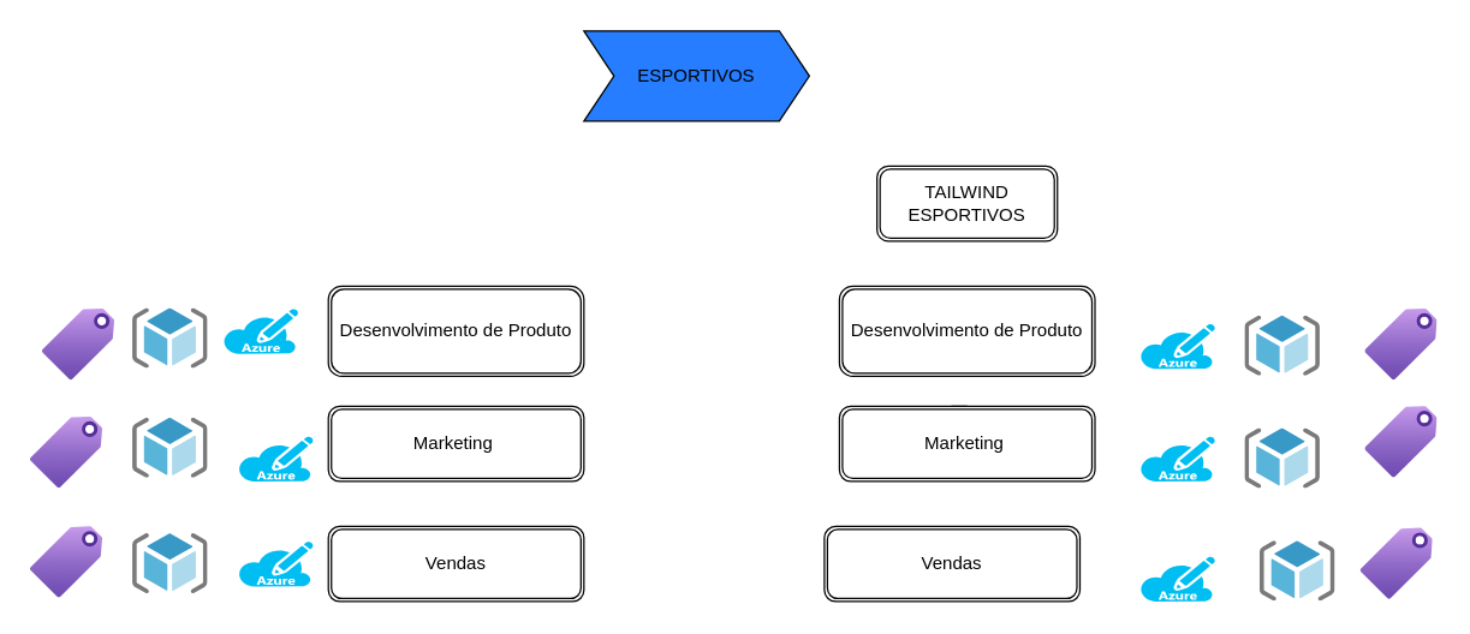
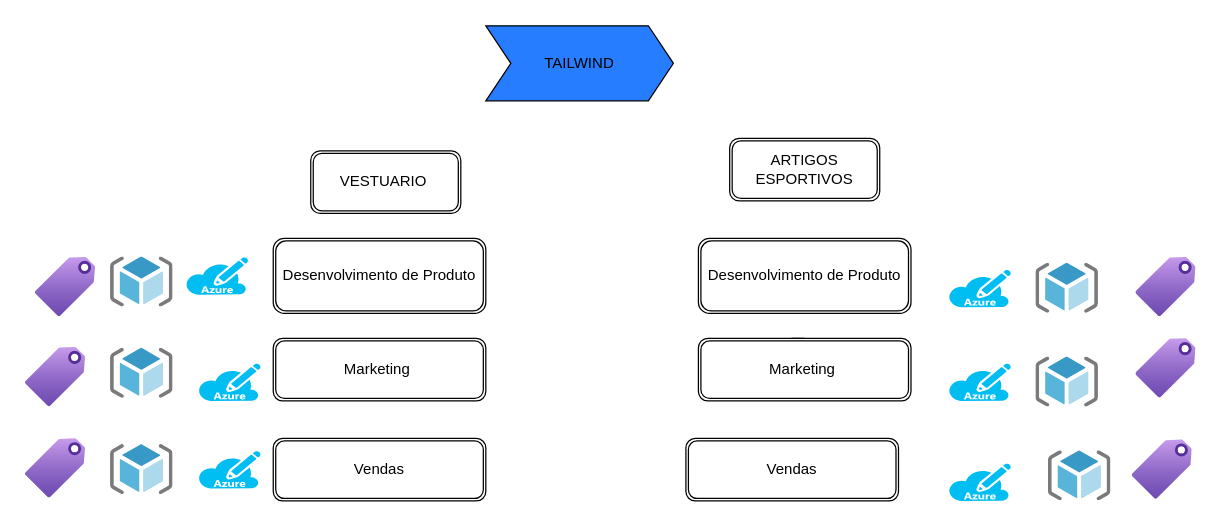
  <mxCell id="0" />
  <mxCell id="1" parent="0" />
  <mxCell id="2" value="" style="verticalLabelPosition=bottom;html=1;verticalAlign=top;align=center;strokeColor=none;fillColor=#00BEF2;shape=mxgraph.azure.azure_subscription;" vertex="1" parent="1"><mxGeometry x="148" y="205" width="50" height="30" as="geometry" /></mxCell>
- <mxCell id="4" value="TAILWIND ESPORTIVOS" style="shape=ext;double=1;rounded=1;whiteSpace=wrap;html=1;" vertex="1" parent="1"><mxGeometry x="583" y="110" width="120" height="50" as="geometry" /></mxCell>
- <mxCell id="5" value="ESPORTIVOS" style="shape=step;perimeter=stepPerimeter;whiteSpace=wrap;html=1;fixedSize=1;fillColor=#267DFF;" vertex="1" parent="1"><mxGeometry x="388" y="20" width="150" height="60" as="geometry" /></mxCell>
+ <mxCell id="3" value="VESTUARIO&lt;span style=&quot;white-space: pre&quot;&gt; &lt;/span&gt;" style="shape=ext;double=1;rounded=1;whiteSpace=wrap;html=1;" vertex="1" parent="1"><mxGeometry x="248" y="120" width="120" height="50" as="geometry" /></mxCell>
+ <mxCell id="4" value="ARTIGOS ESPORTIVOS" style="shape=ext;double=1;rounded=1;whiteSpace=wrap;html=1;" vertex="1" parent="1"><mxGeometry x="583" y="110" width="120" height="50" as="geometry" /></mxCell>
+ <mxCell id="5" value="TAILWIND" style="shape=step;perimeter=stepPerimeter;whiteSpace=wrap;html=1;fixedSize=1;fillColor=#267DFF;" vertex="1" parent="1"><mxGeometry x="388" y="20" width="150" height="60" as="geometry" /></mxCell>
  <mxCell id="6" value="Vendas" style="shape=ext;double=1;rounded=1;whiteSpace=wrap;html=1;" vertex="1" parent="1"><mxGeometry x="218" y="350" width="170" height="50" as="geometry" /></mxCell>
  <mxCell id="7" value="Marketing&amp;nbsp;" style="shape=ext;double=1;rounded=1;whiteSpace=wrap;html=1;" vertex="1" parent="1"><mxGeometry x="218" y="270" width="170" height="50" as="geometry" /></mxCell>
  <mxCell id="8" value="Desenvolvimento de Produto" style="shape=ext;double=1;rounded=1;whiteSpace=wrap;html=1;" vertex="1" parent="1"><mxGeometry x="218" y="190" width="170" height="60" as="geometry" /></mxCell>
  <mxCell id="9" style="edgeStyle=orthogonalEdgeStyle;rounded=0;orthogonalLoop=1;jettySize=auto;html=1;exitX=0.5;exitY=1;exitDx=0;exitDy=0;" edge="1" parent="1" source="8" target="8"><mxGeometry relative="1" as="geometry" /></mxCell>
  <mxCell id="10" value="Desenvolvimento de Produto" style="shape=ext;double=1;rounded=1;whiteSpace=wrap;html=1;" vertex="1" parent="1"><mxGeometry x="558" y="190" width="170" height="60" as="geometry" /></mxCell>
  <mxCell id="11" style="edgeStyle=orthogonalEdgeStyle;rounded=0;orthogonalLoop=1;jettySize=auto;html=1;exitX=0.5;exitY=0;exitDx=0;exitDy=0;" edge="1" parent="1" source="12"><mxGeometry relative="1" as="geometry"><mxPoint x="633" y="300" as="targetPoint" /></mxGeometry></mxCell>
  <mxCell id="12" value="Marketing&amp;nbsp;" style="shape=ext;double=1;rounded=1;whiteSpace=wrap;html=1;" vertex="1" parent="1"><mxGeometry x="558" y="270" width="170" height="50" as="geometry" /></mxCell>
  <mxCell id="13" value="Vendas" style="shape=ext;double=1;rounded=1;whiteSpace=wrap;html=1;" vertex="1" parent="1"><mxGeometry x="548" y="350" width="170" height="50" as="geometry" /></mxCell>
  <mxCell id="14" value="" style="verticalLabelPosition=bottom;html=1;verticalAlign=top;align=center;strokeColor=none;fillColor=#00BEF2;shape=mxgraph.azure.azure_subscription;" vertex="1" parent="1"><mxGeometry x="158" y="360" width="50" height="30" as="geometry" /></mxCell>
  <mxCell id="15" value="" style="verticalLabelPosition=bottom;html=1;verticalAlign=top;align=center;strokeColor=none;fillColor=#00BEF2;shape=mxgraph.azure.azure_subscription;" vertex="1" parent="1"><mxGeometry x="158" y="290" width="50" height="30" as="geometry" /></mxCell>
  <mxCell id="16" value="" style="verticalLabelPosition=bottom;html=1;verticalAlign=top;align=center;strokeColor=none;fillColor=#00BEF2;shape=mxgraph.azure.azure_subscription;" vertex="1" parent="1"><mxGeometry x="758" y="370" width="50" height="30" as="geometry" /></mxCell>
  <mxCell id="17" value="" style="verticalLabelPosition=bottom;html=1;verticalAlign=top;align=center;strokeColor=none;fillColor=#00BEF2;shape=mxgraph.azure.azure_subscription;" vertex="1" parent="1"><mxGeometry x="758" y="215" width="50" height="30" as="geometry" /></mxCell>
  <mxCell id="18" value="" style="verticalLabelPosition=bottom;html=1;verticalAlign=top;align=center;strokeColor=none;fillColor=#00BEF2;shape=mxgraph.azure.azure_subscription;" vertex="1" parent="1"><mxGeometry x="758" y="290" width="50" height="30" as="geometry" /></mxCell>
  <mxCell id="19" value="" style="sketch=0;aspect=fixed;html=1;points=[];align=center;image;fontSize=12;image=img/lib/mscae/ResourceGroup.svg;fillColor=#267DFF;" vertex="1" parent="1"><mxGeometry x="88" y="205" width="50" height="40" as="geometry" /></mxCell>
  <mxCell id="20" value="" style="sketch=0;aspect=fixed;html=1;points=[];align=center;image;fontSize=12;image=img/lib/mscae/ResourceGroup.svg;fillColor=#267DFF;" vertex="1" parent="1"><mxGeometry x="828" y="210" width="50" height="40" as="geometry" /></mxCell>
  <mxCell id="21" value="" style="sketch=0;aspect=fixed;html=1;points=[];align=center;image;fontSize=12;image=img/lib/mscae/ResourceGroup.svg;fillColor=#267DFF;" vertex="1" parent="1"><mxGeometry x="88" y="278" width="50" height="40" as="geometry" /></mxCell>
  <mxCell id="22" value="" style="sketch=0;aspect=fixed;html=1;points=[];align=center;image;fontSize=12;image=img/lib/mscae/ResourceGroup.svg;fillColor=#267DFF;" vertex="1" parent="1"><mxGeometry x="88" y="355" width="50" height="40" as="geometry" /></mxCell>
  <mxCell id="23" value="" style="sketch=0;aspect=fixed;html=1;points=[];align=center;image;fontSize=12;image=img/lib/mscae/ResourceGroup.svg;fillColor=#267DFF;" vertex="1" parent="1"><mxGeometry x="828" y="285" width="50" height="40" as="geometry" /></mxCell>
  <mxCell id="24" value="" style="sketch=0;aspect=fixed;html=1;points=[];align=center;image;fontSize=12;image=img/lib/mscae/ResourceGroup.svg;fillColor=#267DFF;" vertex="1" parent="1"><mxGeometry x="838" y="360" width="50" height="40" as="geometry" /></mxCell>
  <mxCell id="25" value="" style="aspect=fixed;html=1;points=[];align=center;image;fontSize=12;image=img/lib/azure2/general/Tag.svg;fillColor=#267DFF;" vertex="1" parent="1"><mxGeometry x="28" y="205" width="48" height="48" as="geometry" /></mxCell>
  <mxCell id="26" value="" style="aspect=fixed;html=1;points=[];align=center;image;fontSize=12;image=img/lib/azure2/general/Tag.svg;fillColor=#267DFF;" vertex="1" parent="1"><mxGeometry x="20" y="277" width="48" height="48" as="geometry" /></mxCell>
  <mxCell id="27" value="" style="aspect=fixed;html=1;points=[];align=center;image;fontSize=12;image=img/lib/azure2/general/Tag.svg;fillColor=#267DFF;" vertex="1" parent="1"><mxGeometry x="20" y="350" width="48" height="48" as="geometry" /></mxCell>
  <mxCell id="28" value="" style="aspect=fixed;html=1;points=[];align=center;image;fontSize=12;image=img/lib/azure2/general/Tag.svg;fillColor=#267DFF;" vertex="1" parent="1"><mxGeometry x="908" y="205" width="48" height="48" as="geometry" /></mxCell>
  <mxCell id="29" value="" style="aspect=fixed;html=1;points=[];align=center;image;fontSize=12;image=img/lib/azure2/general/Tag.svg;fillColor=#267DFF;" vertex="1" parent="1"><mxGeometry x="908" y="270" width="48" height="48" as="geometry" /></mxCell>
  <mxCell id="30" value="" style="aspect=fixed;html=1;points=[];align=center;image;fontSize=12;image=img/lib/azure2/general/Tag.svg;fillColor=#267DFF;" vertex="1" parent="1"><mxGeometry x="905" y="351" width="48" height="48" as="geometry" /></mxCell>
